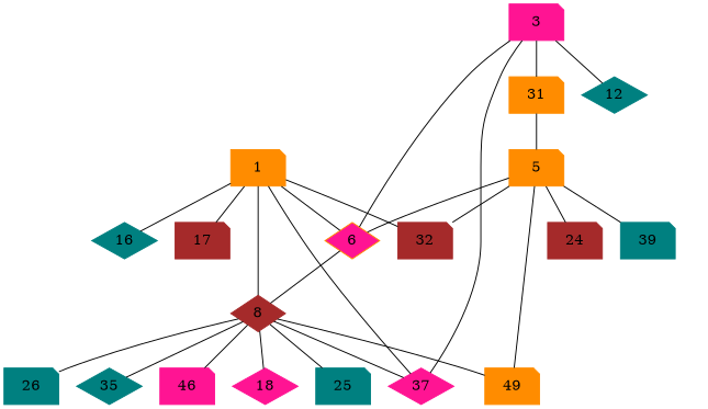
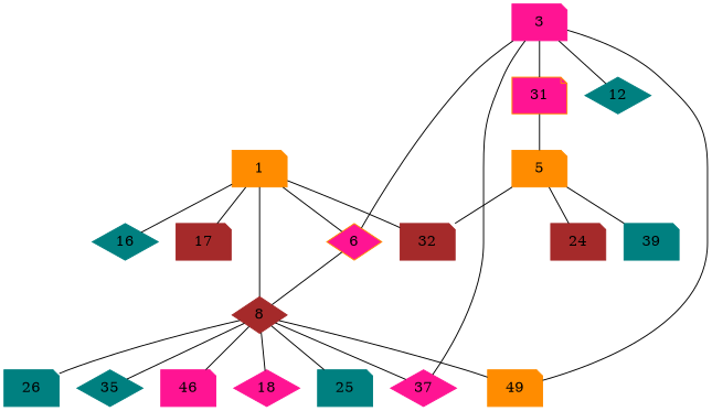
  graph {
    node [color=teal shape=note style=filled]
    1 [color=darkorange super="+15+14+34+36+9+2"]
    6 [color=darkorange fillcolor=deeppink shape=diamond]
    8 [color=brown shape=diamond]
    16 [shape=diamond super="+20"]
    17 [color=brown]
    n6 [color=deeppink label=37 shape=diamond super="+37+38"]
    32 [color=brown]
    3 [color=deeppink super="+28"]
    12 [shape=diamond super="+48"]
-   31 [color=darkorange]
+   31 [color=darkorange fillcolor=deeppink]
    5 [color=darkorange super="+22+29"]
    24 [color=brown super="+45+40"]
    39
    49 [color=darkorange super="+50"]
    18 [color=deeppink shape=diamond super="+27+19"]
    25
    26
    35 [shape=diamond]
    46 [color=deeppink super="+47"]
    1 -- 6
    1 -- 8 [weight=3]
    1 -- 16
    1 -- 17
-   1 -- n6
    1 -- 32
    6 -- 8
    8 -- n6
    8 -- 49 [weight=2]
    8 -- 18
    8 -- 25
    8 -- 26
    8 -- 35
    8 -- 46
    3 -- 6
    3 -- n6
    3 -- 12
    3 -- 31
    31 -- 5
-   5 -- 6
    5 -- 32
    5 -- 24
    5 -- 39
-   5 -- 49
+   3 -- 49
  }
